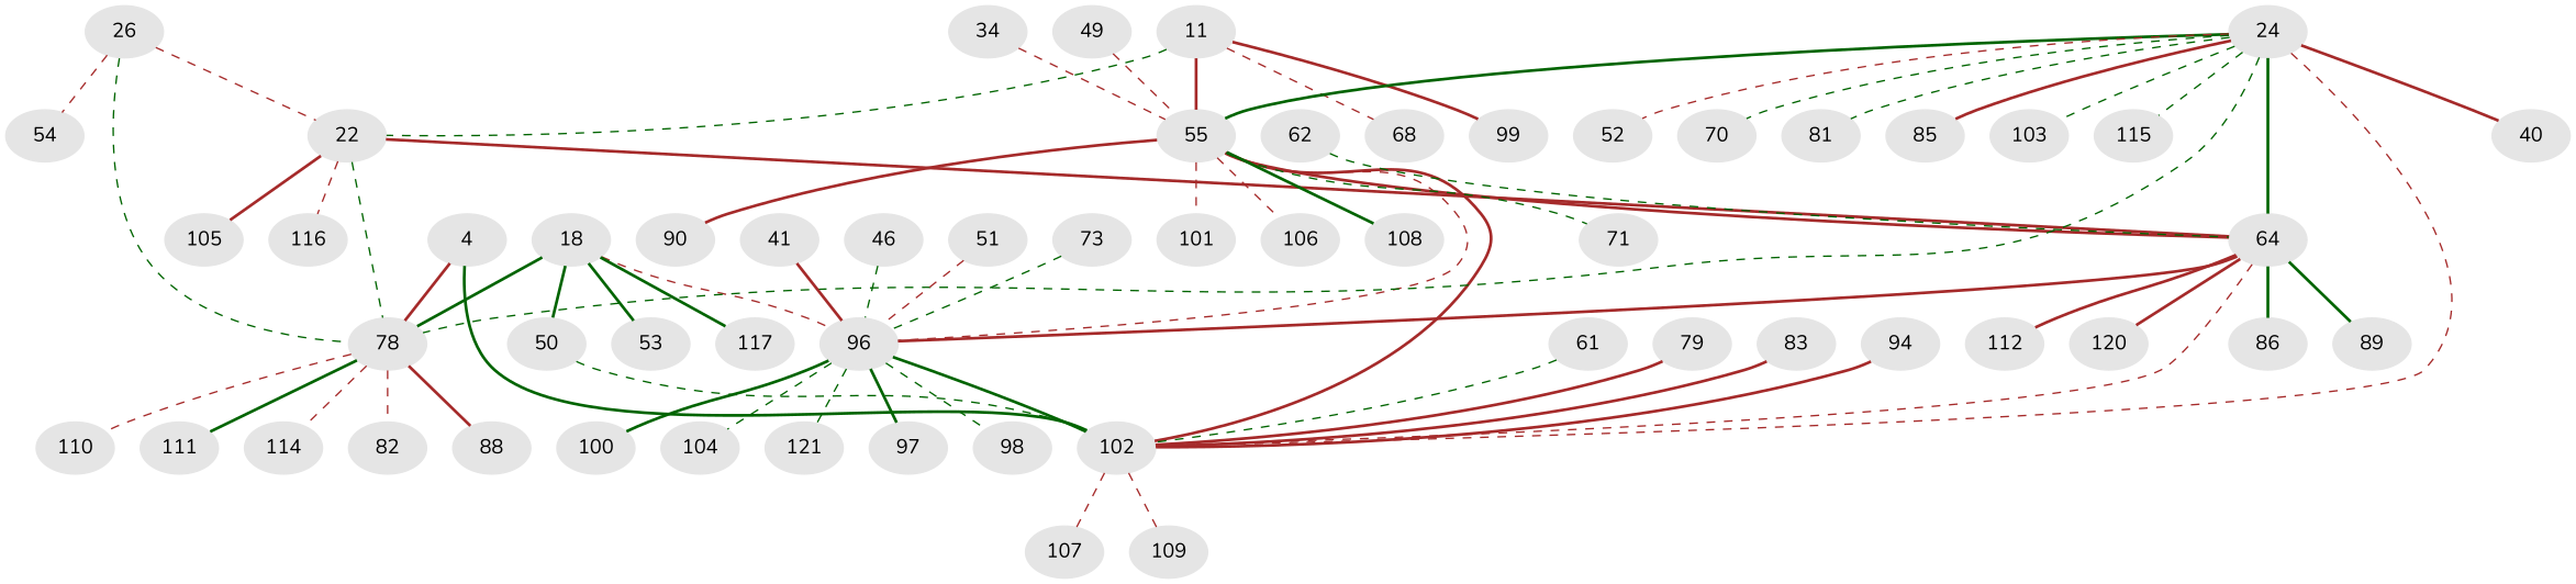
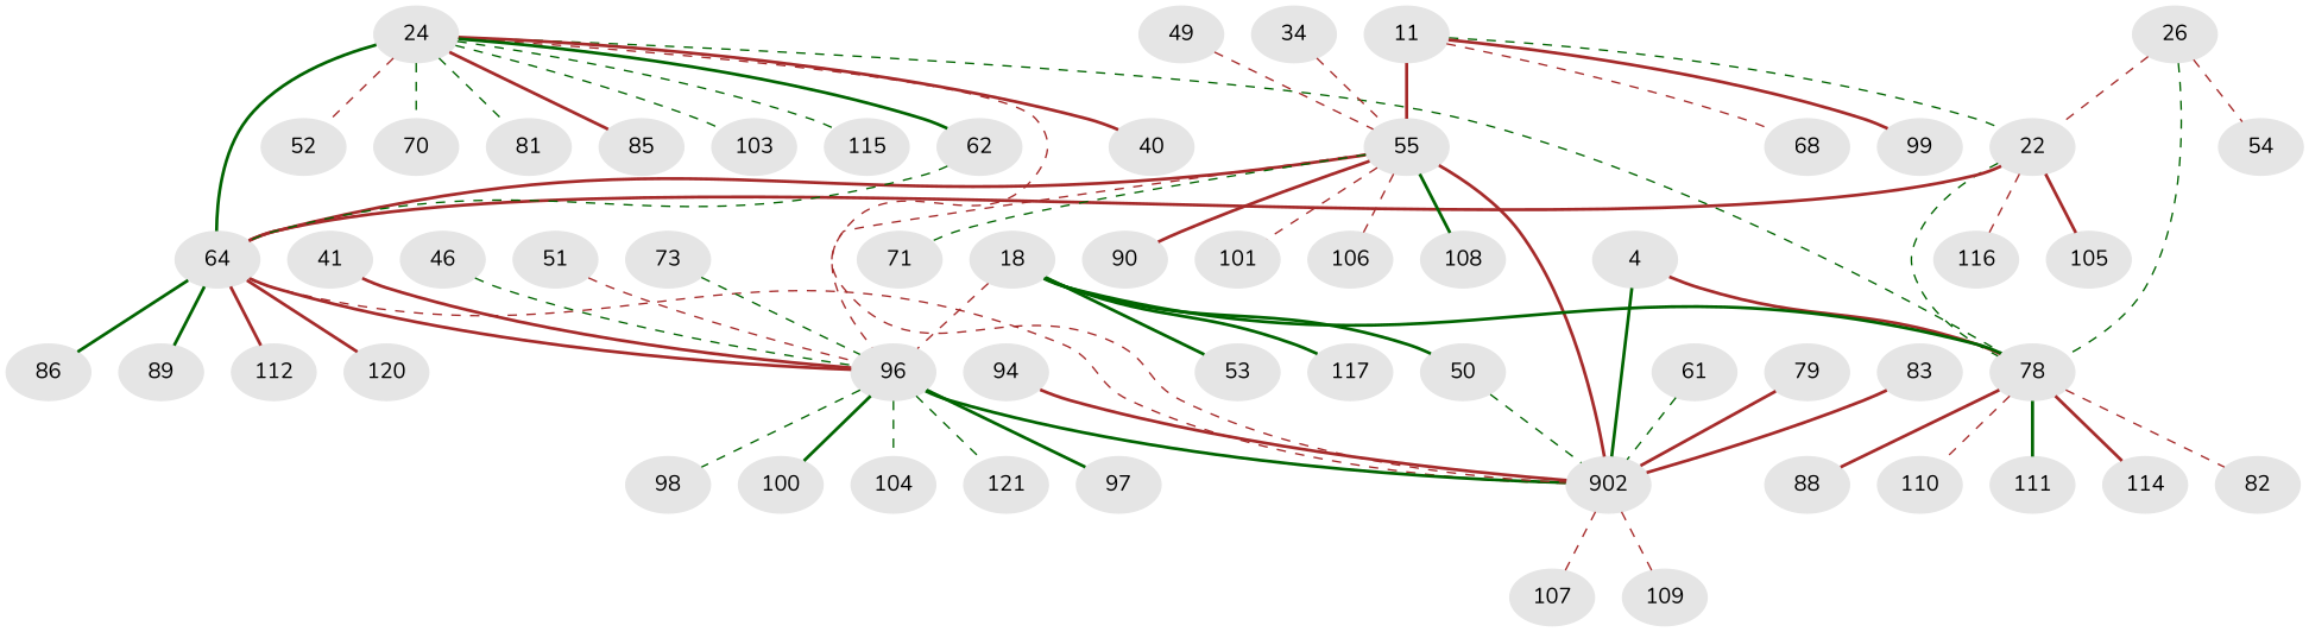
  graph {
    fontname=Nunito
    node [color=gray90 fontname=Nunito style=filled]
    edge [color=brown fontname=Nunito style=dashed]
    4 [super="+3"]
    78 [super="+77"]
-   102 [super="+72+2+48"]
+   102 [super="+72+2+48" label=902]
    82
    88
    110 [super="+80"]
    111 [super="+87"]
    114 [super="+113"]
    107
    109
    11 [super="+10"]
    n12 [label=22 super="+27"]
    55 [super="+12+8+31+32"]
    68
    99 [super="+65"]
    64 [super="+42+22+37+56+57"]
    105 [super="+76+91"]
    116 [super="+93"]
    96 [super="+17"]
    71
    90
    101
    106
    108 [super="+95"]
    18 [super="+13+14"]
    50
    53
    117 [super="+38"]
    97
    98 [super="+63+92"]
    100
    104
    121 [super="+84+119"]
    24 [super="+19+23"]
    40
    52 [super="+36"]
    70
    81
    85
    103
    115
    n42 [label=86]
    89 [super="+86"]
    112
    120 [super="+74"]
    26 [super="+25"]
    54
    34
    41
    46
    49
    51
    61
    62
    73
    79
    83
    94
    4 -- 78 [style=bold]
    4 -- 102 [color=darkgreen style=bold weight=8]
    78 -- 82
    78 -- 88 [style=bold]
    78 -- 110
    78 -- 111 [color=darkgreen style=bold]
-   78 -- 114
+   78 -- 114 [style=bold]
    102 -- 107
    102 -- 109
    11 -- n12 [color=darkgreen]
    11 -- 55 [style=bold weight=8]
    11 -- 68
    11 -- 99 [style=bold]
    n12 -- 78 [color=darkgreen weight=4]
    n12 -- 64 [style=bold]
    n12 -- 105 [style=bold]
    n12 -- 116
    55 -- 102 [style=bold weight=2]
    55 -- 64 [style=bold]
    55 -- 96
    55 -- 71 [color=darkgreen]
    55 -- 90 [style=bold]
    55 -- 101
    55 -- 106
    55 -- 108 [color=darkgreen style=bold]
    64 -- 102
    64 -- 96 [style=bold]
    64 -- n42 [color=darkgreen style=bold]
    64 -- 89 [color=darkgreen style=bold]
    64 -- 112 [style=bold]
    64 -- 120 [style=bold]
    96 -- 102 [color=darkgreen style=bold weight=2]
    96 -- 97 [color=darkgreen style=bold]
    96 -- 98 [color=darkgreen]
    96 -- 100 [color=darkgreen style=bold]
    96 -- 104 [color=darkgreen]
    96 -- 121 [color=darkgreen]
    18 -- 78 [color=darkgreen style=bold]
    18 -- 96 [weight=9]
    18 -- 50 [color=darkgreen style=bold]
    18 -- 53 [color=darkgreen style=bold]
    18 -- 117 [color=darkgreen style=bold]
    50 -- 102 [color=darkgreen]
    24 -- 78 [color=darkgreen weight=2]
    24 -- 102
-   24 -- 55 [color=darkgreen style=bold]
+   24 -- 62 [color=darkgreen style=bold]
    24 -- 64 [color=darkgreen style=bold weight=8]
    24 -- 40 [style=bold]
    24 -- 52
    24 -- 70 [color=darkgreen]
    24 -- 81 [color=darkgreen]
    24 -- 85 [style=bold]
    24 -- 103 [color=darkgreen]
    24 -- 115 [color=darkgreen]
    26 -- 78 [color=darkgreen weight=4]
    26 -- n12 [weight=4]
    26 -- 54
    34 -- 55
    41 -- 96 [style=bold]
    46 -- 96 [color=darkgreen]
    49 -- 55
    51 -- 96
    61 -- 102 [color=darkgreen]
    62 -- 64 [color=darkgreen]
    73 -- 96 [color=darkgreen]
    79 -- 102 [style=bold]
    83 -- 102 [style=bold]
    94 -- 102 [style=bold]
  }
